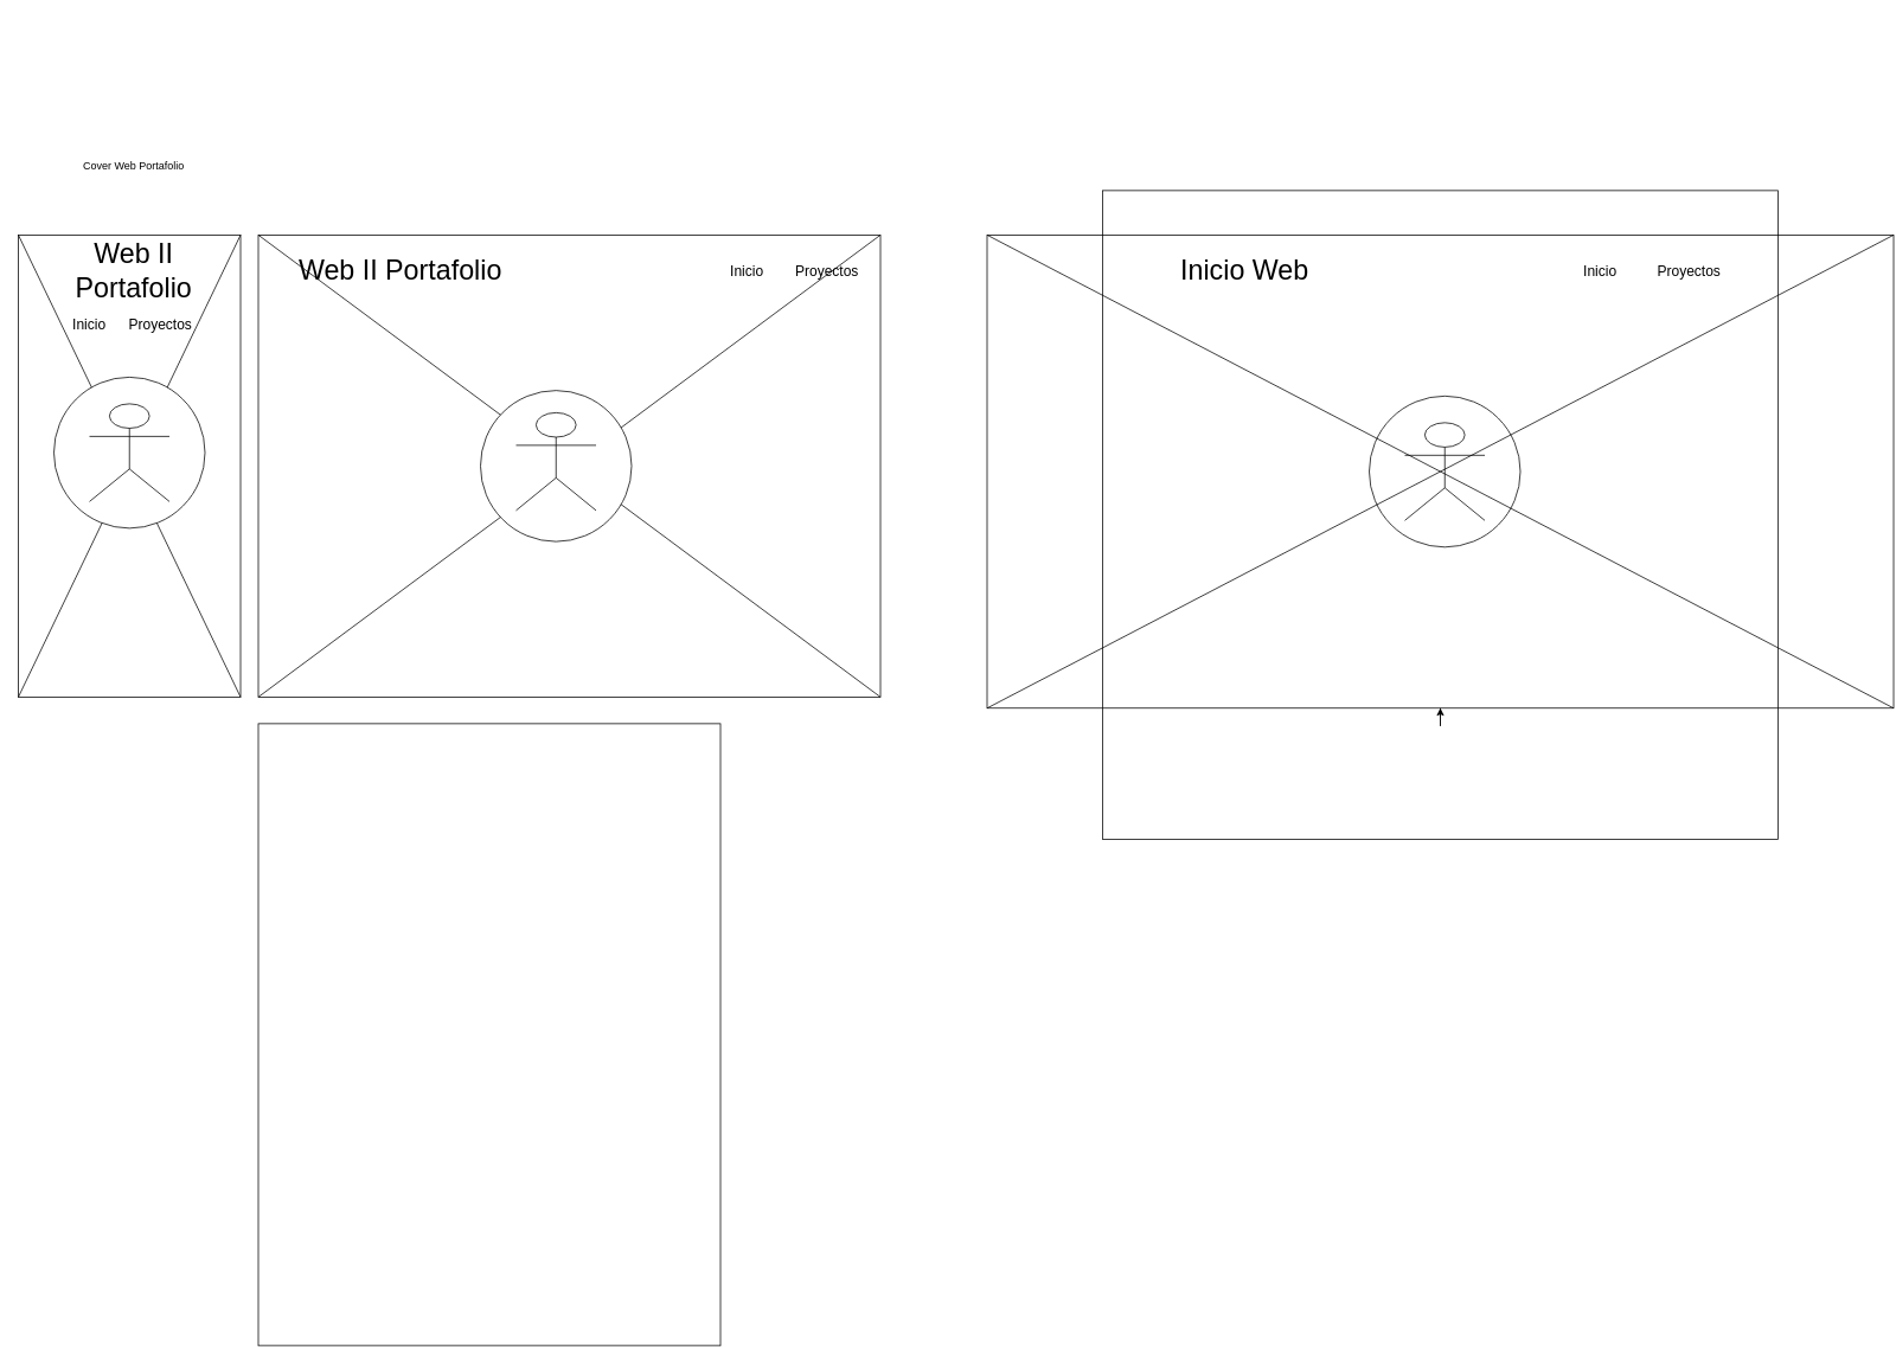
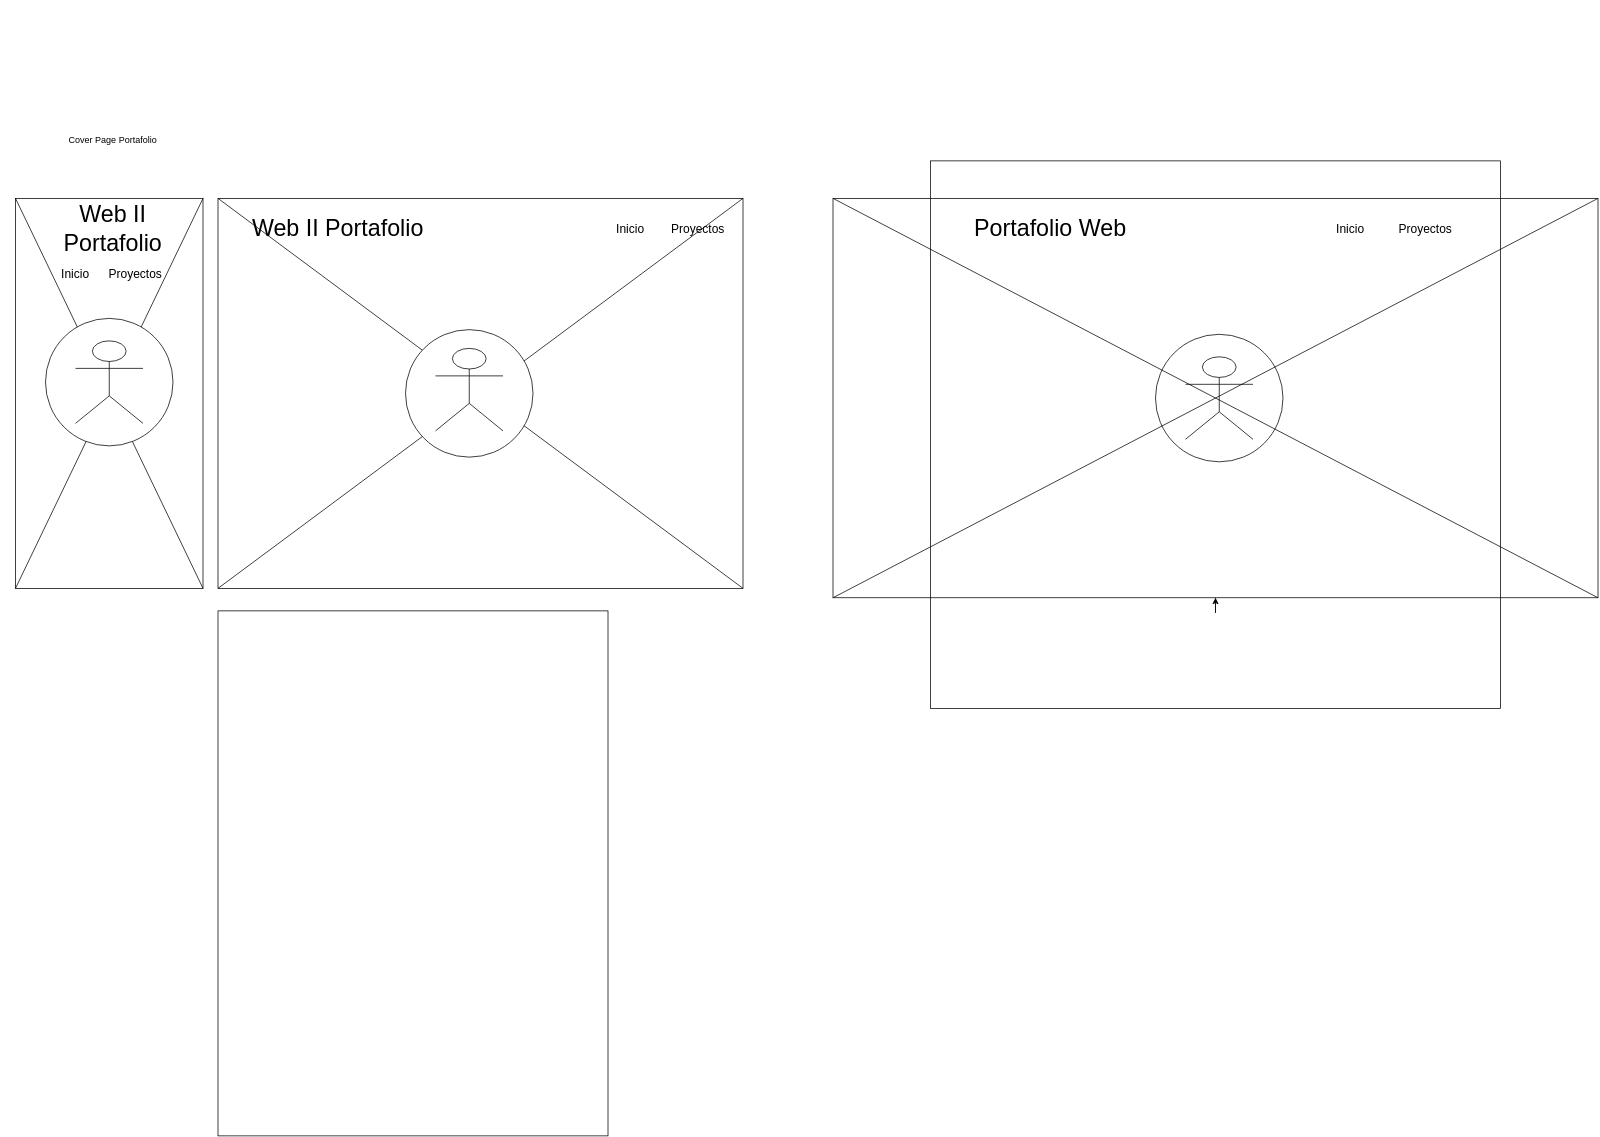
  <mxCell id="0" />
  <mxCell id="1" parent="0" />
  <mxCell id="2" value="" style="rounded=0;whiteSpace=wrap;html=1;" parent="1" vertex="1"><mxGeometry x="20" y="264" width="250" height="520" as="geometry" /></mxCell>
  <mxCell id="3" value="" style="rounded=0;whiteSpace=wrap;html=1;" parent="1" vertex="1"><mxGeometry x="290" y="264" width="700" height="520" as="geometry" /></mxCell>
  <mxCell id="4" value="" style="rounded=0;whiteSpace=wrap;html=1;rotation=90;" parent="1" vertex="1"><mxGeometry x="1353.75" y="20.25" width="532.5" height="1020" as="geometry" /></mxCell>
  <mxCell id="5" value="" style="rounded=0;whiteSpace=wrap;html=1;rotation=90;" parent="1" vertex="1"><mxGeometry x="200" y="904" width="700" height="520" as="geometry" /></mxCell>
- <mxCell id="6" value="Cover Web Portafolio" style="text;html=1;strokeColor=none;fillColor=none;align=center;verticalAlign=middle;whiteSpace=wrap;rounded=0;" parent="1" vertex="1"><mxGeometry x="20" y="176.5" width="260" height="20" as="geometry" /></mxCell>
+ <mxCell id="6" value="Cover Page Portafolio" style="text;html=1;strokeColor=none;fillColor=none;align=center;verticalAlign=middle;whiteSpace=wrap;rounded=0;" parent="1" vertex="1"><mxGeometry x="20" y="176.5" width="260" height="20" as="geometry" /></mxCell>
  <mxCell id="7" value="" style="endArrow=none;html=1;exitX=0;exitY=1;exitDx=0;exitDy=0;" parent="1" source="2" edge="1"><mxGeometry width="50" height="50" relative="1" as="geometry"><mxPoint x="220" y="314" as="sourcePoint" /><mxPoint x="270" y="264" as="targetPoint" /><Array as="points" /></mxGeometry></mxCell>
  <mxCell id="8" value="" style="endArrow=none;html=1;exitX=1;exitY=1;exitDx=0;exitDy=0;entryX=0;entryY=0;entryDx=0;entryDy=0;" parent="1" source="2" target="2" edge="1"><mxGeometry width="50" height="50" relative="1" as="geometry"><mxPoint x="30" y="794" as="sourcePoint" /><mxPoint x="280" y="274" as="targetPoint" /></mxGeometry></mxCell>
  <mxCell id="9" value="" style="ellipse;whiteSpace=wrap;html=1;aspect=fixed;" parent="1" vertex="1"><mxGeometry x="60" y="424" width="170" height="170" as="geometry" /></mxCell>
  <mxCell id="10" value="" style="shape=umlActor;verticalLabelPosition=bottom;verticalAlign=top;html=1;outlineConnect=0;" parent="1" vertex="1"><mxGeometry x="100" y="454" width="90" height="110" as="geometry" /></mxCell>
  <mxCell id="11" value="Web II Portafolio" style="text;html=1;strokeColor=none;fillColor=none;align=center;verticalAlign=middle;whiteSpace=wrap;rounded=0;fontSize=31;" parent="1" vertex="1"><mxGeometry x="70" y="294" width="160" height="20" as="geometry" /></mxCell>
  <mxCell id="12" value="Inicio" style="text;html=1;strokeColor=none;fillColor=none;align=center;verticalAlign=middle;whiteSpace=wrap;rounded=0;fontSize=16;" parent="1" vertex="1"><mxGeometry x="80" y="354" width="40" height="20" as="geometry" /></mxCell>
  <mxCell id="13" value="Proyectos" style="text;html=1;strokeColor=none;fillColor=none;align=center;verticalAlign=middle;whiteSpace=wrap;rounded=0;fontSize=16;" parent="1" vertex="1"><mxGeometry x="160" y="354" width="40" height="20" as="geometry" /></mxCell>
  <mxCell id="14" value="Web II Portafolio" style="text;html=1;strokeColor=none;fillColor=none;align=center;verticalAlign=middle;whiteSpace=wrap;rounded=0;fontSize=31;" parent="1" vertex="1"><mxGeometry x="310" y="294" width="280" height="20" as="geometry" /></mxCell>
  <mxCell id="15" value="Inicio" style="text;html=1;strokeColor=none;fillColor=none;align=center;verticalAlign=middle;whiteSpace=wrap;rounded=0;fontSize=16;" parent="1" vertex="1"><mxGeometry x="820" y="294" width="40" height="20" as="geometry" /></mxCell>
  <mxCell id="16" value="Proyectos" style="text;html=1;strokeColor=none;fillColor=none;align=center;verticalAlign=middle;whiteSpace=wrap;rounded=0;fontSize=16;" parent="1" vertex="1"><mxGeometry x="910" y="294" width="40" height="20" as="geometry" /></mxCell>
  <mxCell id="17" value="" style="endArrow=none;html=1;fontSize=16;entryX=0;entryY=0;entryDx=0;entryDy=0;exitX=1;exitY=1;exitDx=0;exitDy=0;" parent="1" source="3" target="3" edge="1"><mxGeometry width="50" height="50" relative="1" as="geometry"><mxPoint x="620" y="484" as="sourcePoint" /><mxPoint x="670" y="434" as="targetPoint" /></mxGeometry></mxCell>
  <mxCell id="18" value="" style="endArrow=none;html=1;fontSize=16;entryX=1;entryY=0;entryDx=0;entryDy=0;exitX=0;exitY=1;exitDx=0;exitDy=0;" parent="1" source="3" target="3" edge="1"><mxGeometry width="50" height="50" relative="1" as="geometry"><mxPoint x="620" y="484" as="sourcePoint" /><mxPoint x="670" y="434" as="targetPoint" /></mxGeometry></mxCell>
  <mxCell id="19" style="edgeStyle=orthogonalEdgeStyle;rounded=0;orthogonalLoop=1;jettySize=auto;html=1;exitX=1;exitY=0.5;exitDx=0;exitDy=0;fontSize=16;" parent="1" source="4" target="4" edge="1"><mxGeometry relative="1" as="geometry" /></mxCell>
  <mxCell id="20" value="" style="ellipse;whiteSpace=wrap;html=1;aspect=fixed;" parent="1" vertex="1"><mxGeometry x="540" y="439" width="170" height="170" as="geometry" /></mxCell>
  <mxCell id="21" value="" style="shape=umlActor;verticalLabelPosition=bottom;verticalAlign=top;html=1;outlineConnect=0;" parent="1" vertex="1"><mxGeometry x="580" y="464" width="90" height="110" as="geometry" /></mxCell>
- <mxCell id="22" value="Inicio Web" style="text;html=1;strokeColor=none;fillColor=none;align=center;verticalAlign=middle;whiteSpace=wrap;rounded=0;fontSize=31;" parent="1" vertex="1"><mxGeometry x="1260" y="294" width="280" height="20" as="geometry" /></mxCell>
+ <mxCell id="22" value="Portafolio Web" style="text;html=1;strokeColor=none;fillColor=none;align=center;verticalAlign=middle;whiteSpace=wrap;rounded=0;fontSize=31;" parent="1" vertex="1"><mxGeometry x="1260" y="294" width="280" height="20" as="geometry" /></mxCell>
  <mxCell id="23" value="Inicio" style="text;html=1;strokeColor=none;fillColor=none;align=center;verticalAlign=middle;whiteSpace=wrap;rounded=0;fontSize=16;" parent="1" vertex="1"><mxGeometry x="1780" y="294" width="40" height="20" as="geometry" /></mxCell>
  <mxCell id="24" value="Proyectos" style="text;html=1;strokeColor=none;fillColor=none;align=center;verticalAlign=middle;whiteSpace=wrap;rounded=0;fontSize=16;" parent="1" vertex="1"><mxGeometry x="1880" y="294" width="40" height="20" as="geometry" /></mxCell>
  <mxCell id="25" value="" style="ellipse;whiteSpace=wrap;html=1;aspect=fixed;" parent="1" vertex="1"><mxGeometry x="1540" y="445.25" width="170" height="170" as="geometry" /></mxCell>
  <mxCell id="26" value="" style="shape=umlActor;verticalLabelPosition=bottom;verticalAlign=top;html=1;outlineConnect=0;" parent="1" vertex="1"><mxGeometry x="1580" y="475.25" width="90" height="110" as="geometry" /></mxCell>
  <mxCell id="27" value="" style="endArrow=none;html=1;fontSize=16;entryX=0;entryY=1;entryDx=0;entryDy=0;exitX=1;exitY=0;exitDx=0;exitDy=0;" parent="1" source="4" target="4" edge="1"><mxGeometry width="50" height="50" relative="1" as="geometry"><mxPoint x="1460" y="654" as="sourcePoint" /><mxPoint x="1510" y="604" as="targetPoint" /></mxGeometry></mxCell>
  <mxCell id="28" value="" style="endArrow=none;html=1;fontSize=16;exitX=1;exitY=1;exitDx=0;exitDy=0;entryX=0;entryY=0;entryDx=0;entryDy=0;" parent="1" source="4" target="4" edge="1"><mxGeometry width="50" height="50" relative="1" as="geometry"><mxPoint x="1460" y="654" as="sourcePoint" /><mxPoint x="1510" y="604" as="targetPoint" /></mxGeometry></mxCell>
  <mxCell id="29" value="" style="rounded=0;whiteSpace=wrap;html=1;fontSize=16;fillColor=none;" parent="1" vertex="1"><mxGeometry x="1240" y="214" width="760" height="730" as="geometry" /></mxCell>
